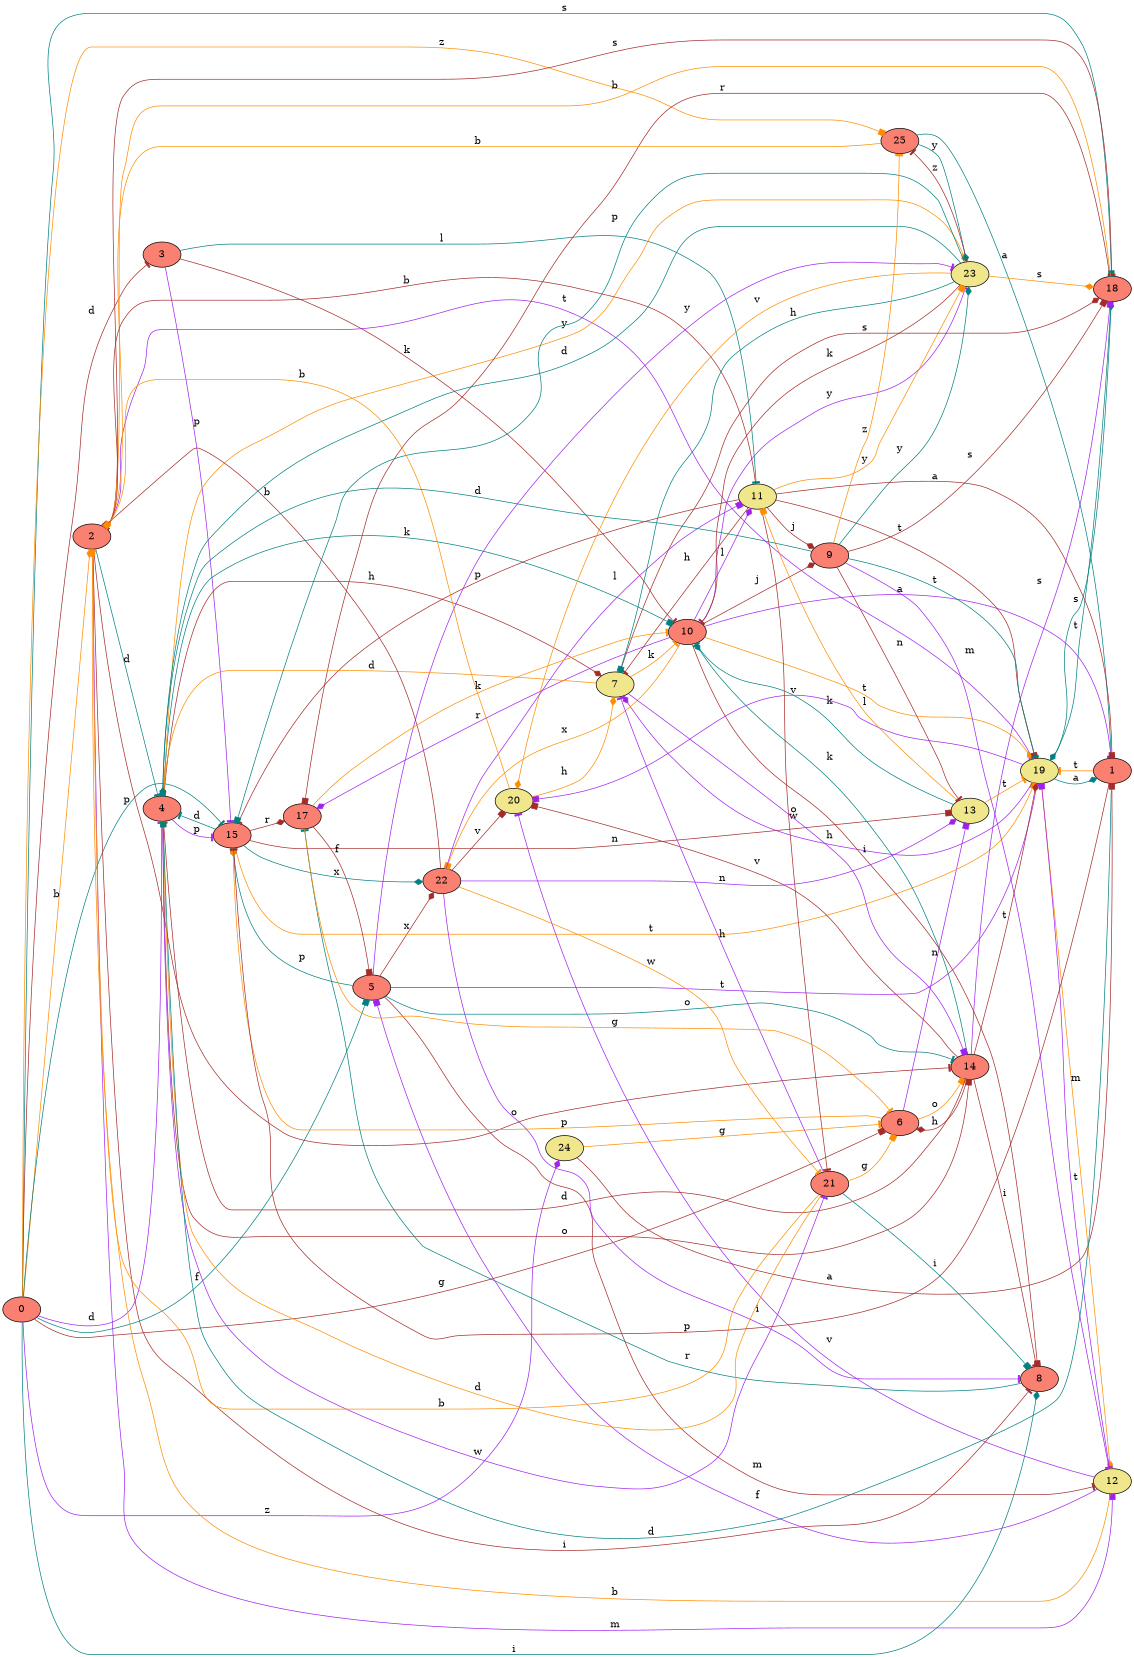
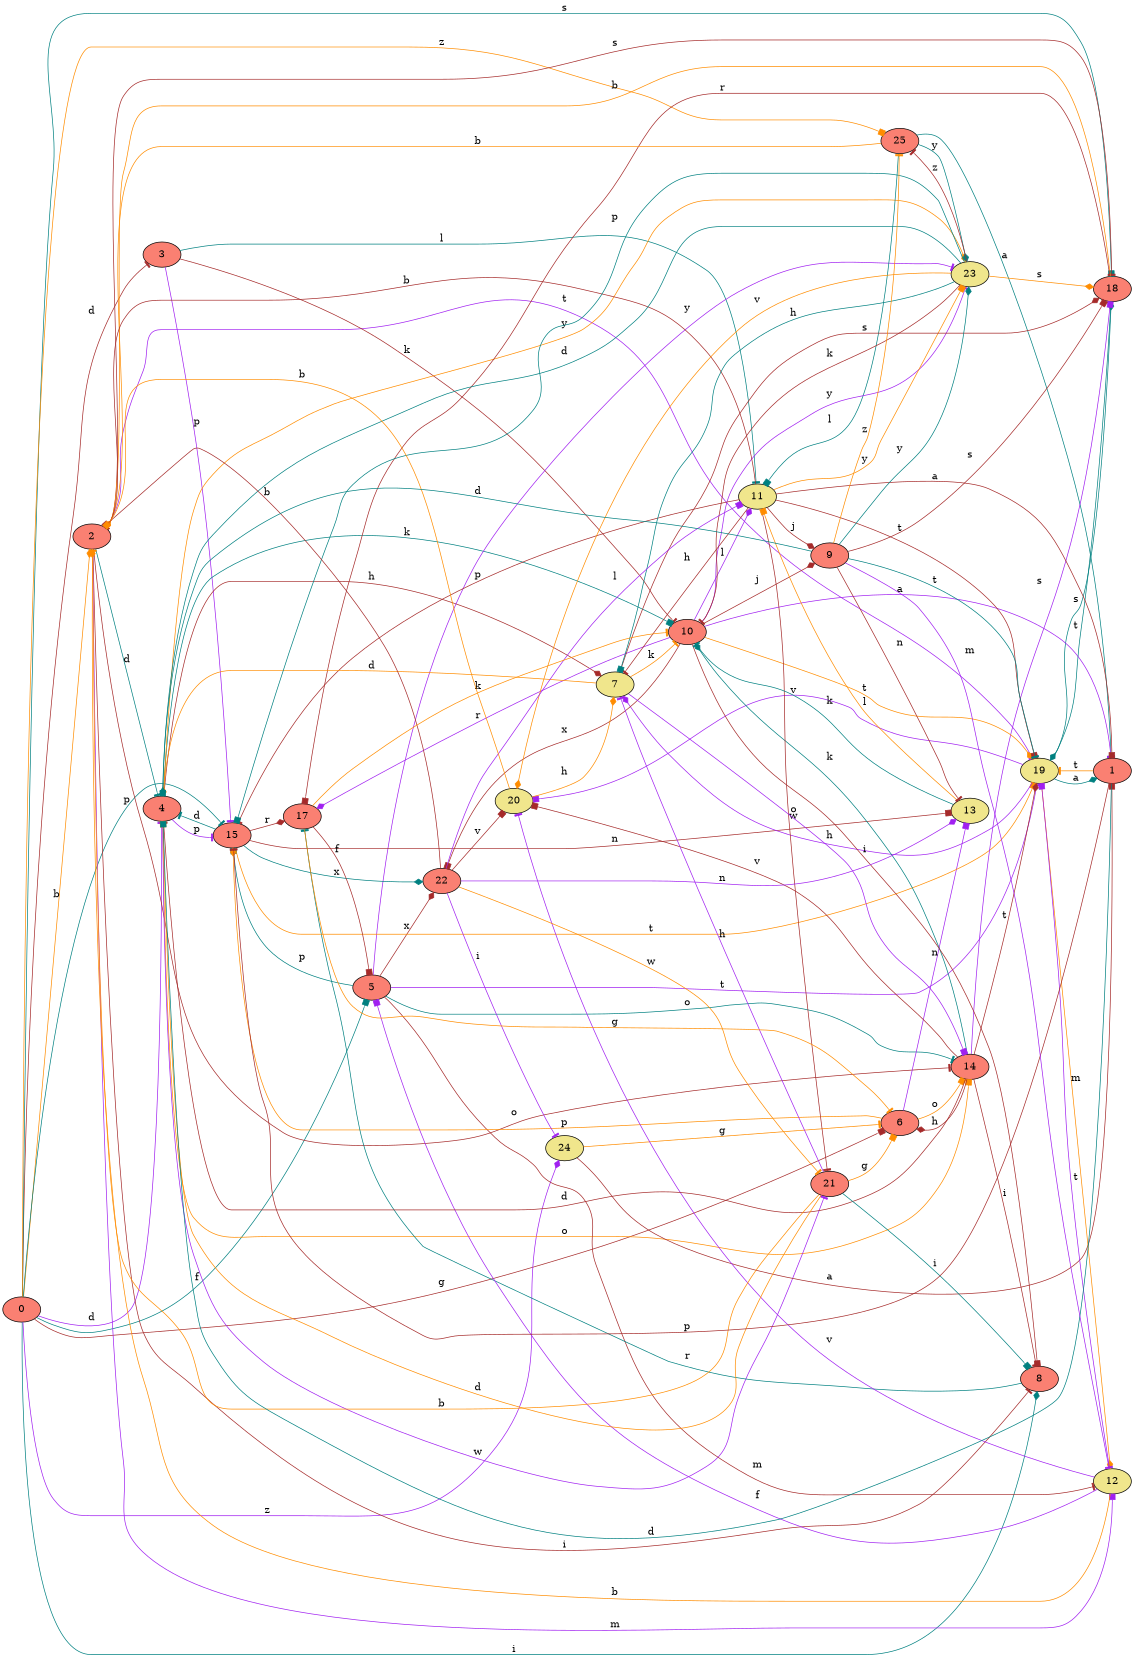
  strict digraph {
    rankdir=LR
    node [fillcolor=salmon style=filled]
    edge [arrowhead=tee color=brown]
    0
    2
    3
    4
    5
    6
    8
    15
    18
    24 [fillcolor=khaki]
    25
    19 [fillcolor=khaki]
    12 [fillcolor=khaki]
    14
    10
    11 [fillcolor=khaki]
    7 [fillcolor=khaki]
    21
    23 [fillcolor=khaki]
    22
    13 [fillcolor=khaki]
    17
    20 [fillcolor=khaki]
    1
    9
    0 -> 2 [arrowhead=diamond color=darkorange label=b]
    0 -> 3 [label=d]
    0 -> 4 [color=purple label=d]
    0 -> 5 [arrowhead=box color=teal label=f]
    0 -> 6 [arrowhead=box label=g]
    0 -> 8 [arrowhead=diamond color=teal label=i]
    0 -> 15 [color=teal label=p]
    0 -> 18 [arrowhead=box color=teal label=s]
    0 -> 24 [arrowhead=diamond color=purple label=z]
    0 -> 25 [arrowhead=box color=darkorange label=z]
    2 -> 4 [color=teal label=d]
    2 -> 8 [label=i]
    2 -> 18 [label=s]
    2 -> 19 [color=purple label=t]
    2 -> 12 [arrowhead=box color=purple label=m]
    2 -> 14 [label=o]
    3 -> 15 [color=purple label=p]
    3 -> 10 [label=k]
    3 -> 11 [color=teal label=l]
    4 -> 15 [color=purple label=p]
-   4 -> 14 [arrowhead=box label=o]
+   4 -> 14 [arrowhead=box color=darkorange label=o]
    4 -> 10 [arrowhead=box color=teal label=k]
    4 -> 7 [arrowhead=diamond label=h]
    4 -> 21 [color=purple label=w]
    4 -> 23 [arrowhead=diamond color=darkorange label=y]
    5 -> 15 [arrowhead=box color=teal label=p]
    5 -> 19 [color=purple label=t]
    5 -> 12 [label=m]
    5 -> 14 [color=teal label=o]
    5 -> 23 [color=purple label=y]
    5 -> 22 [arrowhead=diamond label=x]
    6 -> 15 [arrowhead=diamond color=darkorange label=p]
    6 -> 14 [arrowhead=box color=darkorange label=o]
    6 -> 13 [arrowhead=box color=purple label=n]
    8 -> 17 [color=teal label=r]
    15 -> 4 [color=teal label=d]
    15 -> 19 [arrowhead=box color=darkorange label=t]
    15 -> 22 [arrowhead=diamond color=teal label=x]
    15 -> 13 [arrowhead=box label=n]
    15 -> 17 [arrowhead=diamond label=r]
    18 -> 2 [arrowhead=diamond color=darkorange label=b]
    18 -> 19 [arrowhead=diamond color=teal label=t]
    18 -> 17 [arrowhead=box label=r]
    24 -> 6 [color=darkorange label=g]
    24 -> 1 [arrowhead=box label=a]
    25 -> 2 [color=darkorange label=b]
+   25 -> 11 [arrowhead=box color=teal label=l]
    25 -> 23 [arrowhead=diamond color=teal label=y]
    25 -> 1 [color=teal label=a]
    19 -> 18 [arrowhead=diamond color=teal label=s]
    19 -> 12 [arrowhead=diamond color=darkorange label=m]
    19 -> 7 [arrowhead=diamond color=purple label=h]
    19 -> 20 [arrowhead=box color=purple label=v]
    19 -> 1 [arrowhead=diamond color=teal label=a]
    12 -> 2 [arrowhead=diamond color=darkorange label=b]
    12 -> 5 [arrowhead=box color=purple label=f]
    12 -> 19 [arrowhead=box color=purple label=t]
    12 -> 20 [color=purple label=v]
    14 -> 4 [label=d]
    14 -> 6 [arrowhead=diamond label=h]
    14 -> 8 [label=i]
    14 -> 18 [arrowhead=box color=purple label=s]
    14 -> 19 [arrowhead=diamond label=t]
    14 -> 10 [arrowhead=diamond color=teal label=k]
    14 -> 20 [arrowhead=box label=v]
    10 -> 8 [arrowhead=box label=i]
    10 -> 19 [arrowhead=diamond color=darkorange label=t]
    10 -> 11 [arrowhead=diamond color=purple label=l]
    10 -> 23 [color=purple label=y]
-   10 -> 22 [arrowhead=box color=darkorange label=x]
+   10 -> 22 [arrowhead=box label=x]
    10 -> 17 [arrowhead=diamond color=purple label=r]
    10 -> 1 [color=purple label=a]
    10 -> 9 [arrowhead=diamond label=j]
    11 -> 2 [label=b]
    11 -> 15 [label=p]
    11 -> 19 [arrowhead=box label=t]
    11 -> 7 [label=h]
    11 -> 21 [label=w]
    11 -> 23 [arrowhead=box color=darkorange label=y]
    11 -> 1 [arrowhead=box label=a]
    11 -> 9 [arrowhead=diamond label=j]
    7 -> 4 [arrowhead=diamond color=darkorange label=d]
    7 -> 18 [arrowhead=diamond label=s]
    7 -> 14 [arrowhead=box color=purple label=o]
    7 -> 10 [color=darkorange label=k]
    21 -> 2 [color=darkorange label=b]
    21 -> 4 [arrowhead=box color=darkorange label=d]
    21 -> 6 [arrowhead=box color=darkorange label=g]
    21 -> 8 [arrowhead=box color=teal label=i]
    21 -> 7 [color=purple label=h]
    23 -> 4 [arrowhead=box color=teal label=d]
    23 -> 15 [arrowhead=box color=teal label=p]
    23 -> 18 [arrowhead=diamond color=darkorange label=s]
    23 -> 25 [label=z]
    23 -> 10 [label=k]
    23 -> 7 [arrowhead=box color=teal label=h]
    23 -> 20 [arrowhead=diamond color=darkorange label=v]
    22 -> 2 [arrowhead=box label=b]
-   22 -> 8 [color=purple label=i]
+   22 -> 24 [color=purple label=i]
    22 -> 11 [arrowhead=box color=purple label=l]
    22 -> 21 [color=darkorange label=w]
    22 -> 13 [arrowhead=diamond color=purple label=n]
    22 -> 20 [arrowhead=box label=v]
-   13 -> 19 [color=darkorange label=t]
    13 -> 10 [color=teal label=k]
    13 -> 11 [arrowhead=box color=darkorange label=l]
    17 -> 5 [arrowhead=box label=f]
    17 -> 6 [color=darkorange label=g]
    17 -> 10 [color=darkorange label=k]
    20 -> 2 [arrowhead=box color=darkorange label=b]
    20 -> 7 [arrowhead=diamond color=darkorange label=h]
    1 -> 4 [arrowhead=box color=teal label=d]
    1 -> 15 [label=p]
    1 -> 19 [color=darkorange label=t]
    9 -> 4 [arrowhead=diamond color=teal label=d]
    9 -> 18 [arrowhead=box label=s]
    9 -> 25 [color=darkorange label=z]
    9 -> 19 [color=teal label=t]
    9 -> 12 [color=purple label=m]
    9 -> 23 [arrowhead=diamond color=teal label=y]
    9 -> 13 [label=n]
  }
